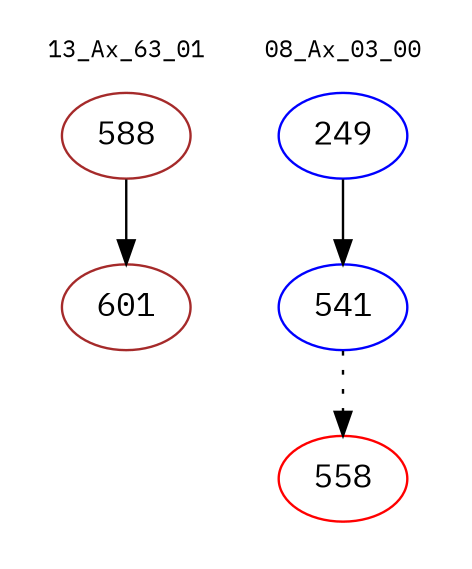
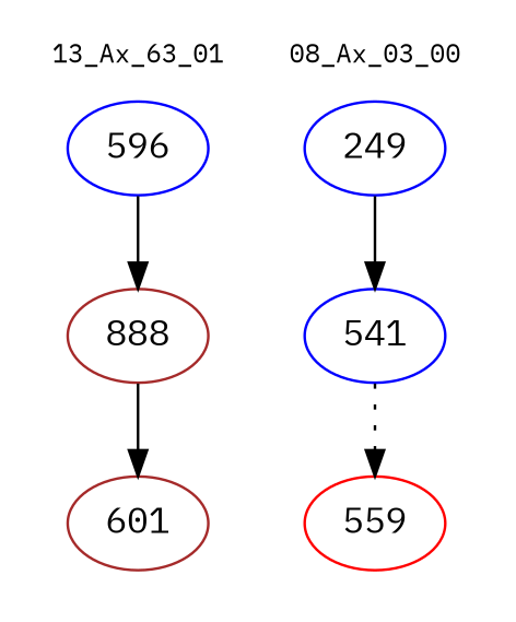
  digraph {
    fontname="IBM Plex Mono"
    node [color=blue fontname="IBM Plex Mono"]
    edge [color=black fontname="IBM Plex Mono" style=solid]
-   n2 [color=brown label=588]
+   n1 [label=596]
+   n2 [color=brown label=888]
    n3 [color=brown label=601]
    n4 [label=249]
    n5 [label=541]
-   n6 [color=red label=558]
+   n6 [color=red label=559]
    subgraph cluster_1 {
      color=white
      fontsize=10
      label="13_Ax_63_01"
+     n1
      n2
      n3
    }
    subgraph cluster_2 {
      color=white
      fontsize=10
      label="08_Ax_03_00"
      n4
      n5
      n6
    }
+   n1 -> n2
    n2 -> n3
    n4 -> n5
    n5 -> n6 [style=dotted]
  }
